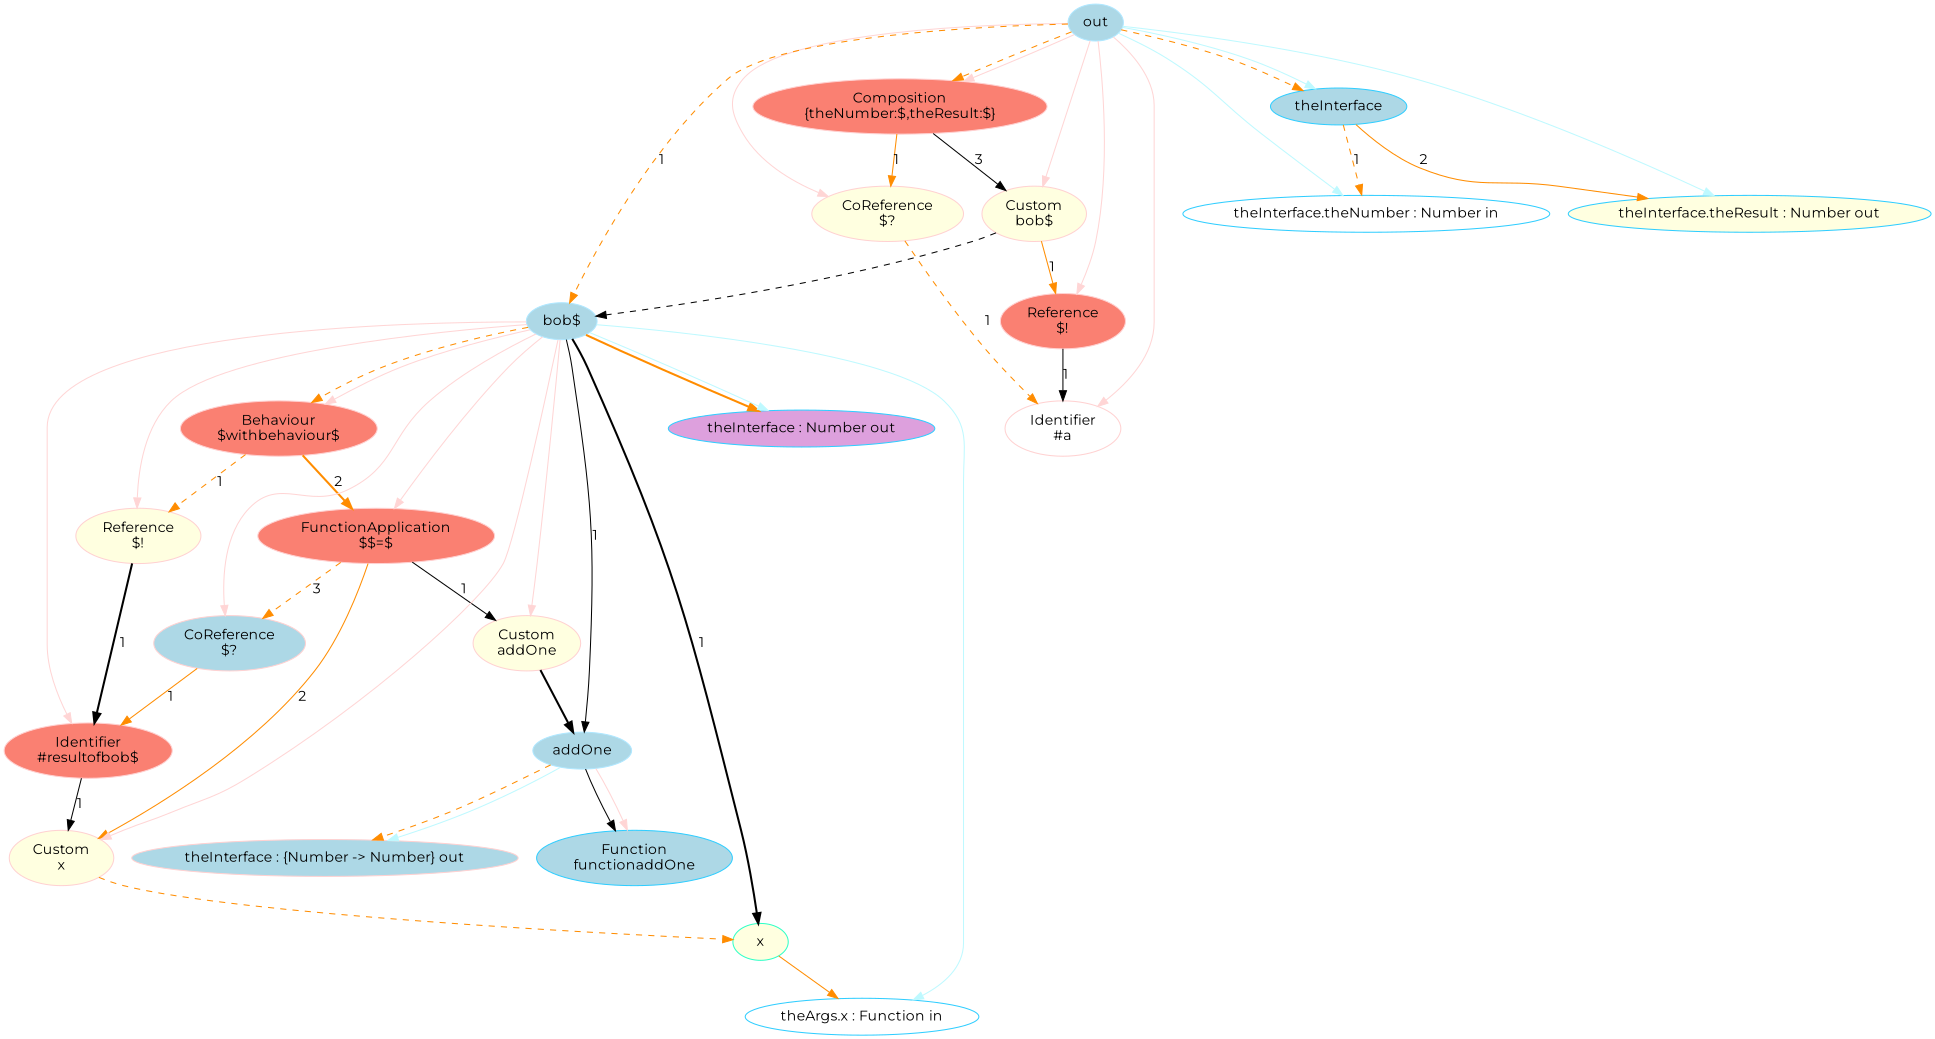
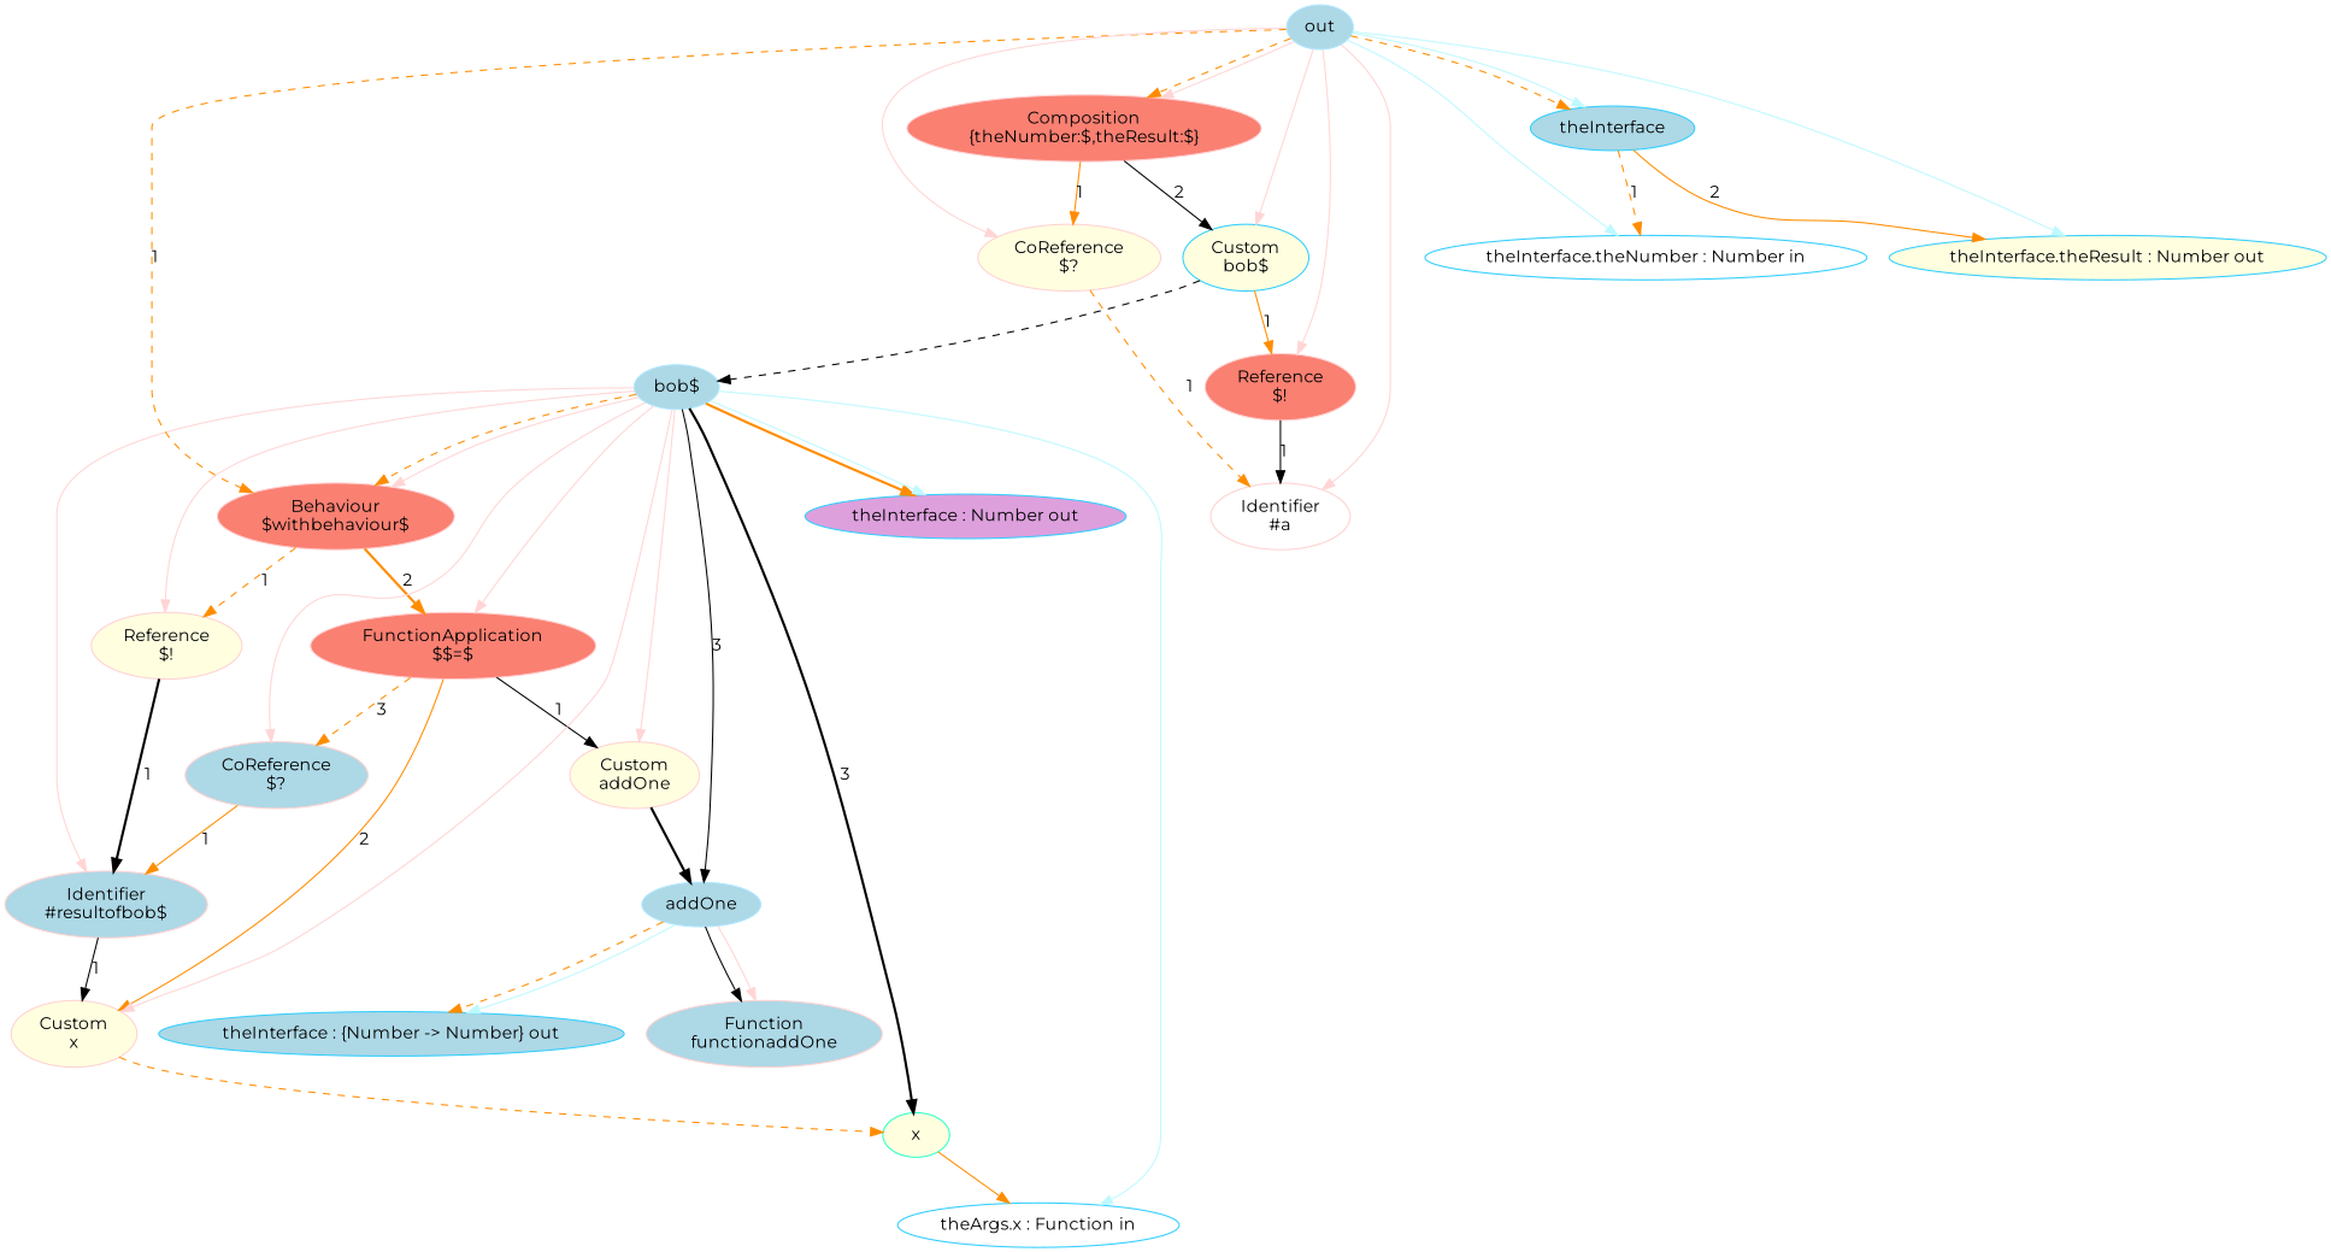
  digraph {
    fontname=Montserrat
    node [color="#ffd1d1" fillcolor=lightblue fontname=Montserrat shape=ellipse style=filled]
    edge [arrowHead=normal arrowsize=1 color=darkorange dir=forward fontname=Montserrat]
-   n1 [color="#2fcdff" label="Function\nfunctionaddOne"]
+   n1 [label="Function\nfunctionaddOne"]
    n2 [fillcolor=lightyellow label="Custom\nx"]
    n3 [color="#2fffc7" fillcolor=lightyellow label=x]
    n4 [color="#2fcdff" fillcolor=white label="theArgs.x : Function in"]
-   n5 [fillcolor=salmon label="Identifier\n#resultofbob$"]
+   n5 [label="Identifier\n#resultofbob$"]
    n6 [fillcolor=lightyellow label="Reference\n$!"]
    n7 [fillcolor=lightyellow label="Custom\naddOne"]
    n8 [color="#afe7ff" label=addOne]
-   n9 [label="theInterface : {Number -> Number} out"]
+   n9 [color="#2fcdff" label="theInterface : {Number -> Number} out"]
    n10 [label="CoReference\n$?"]
    n11 [fillcolor=salmon label="FunctionApplication\n$$=$"]
    n12 [fillcolor=salmon label="Behaviour\n$withbehaviour$"]
    n13 [fillcolor=white label="Identifier\n#a"]
    n14 [fillcolor=lightyellow label="CoReference\n$?"]
    n15 [fillcolor=salmon label="Reference\n$!"]
-   n16 [fillcolor=lightyellow label="Custom\nbob$"]
+   n16 [color="#2fcdff" fillcolor=lightyellow label="Custom\nbob$"]
    n17 [color="#afe7ff" label="bob$"]
    n18 [color="#2fcdff" fillcolor=plum label="theInterface : Number out"]
    n19 [fillcolor=salmon label="Composition\n{theNumber:$,theResult:$}"]
    n20 [color="#afe7ff" label=out]
    n21 [color="#2fcdff" label=theInterface]
    n22 [color="#2fcdff" fillcolor=white label="theInterface.theNumber : Number in"]
    n23 [color="#2fcdff" fillcolor=lightyellow label="theInterface.theResult : Number out"]
    n2 -> n3 [style=dashed]
    n3 -> n4 [style=solid]
    n5 -> n2 [color=black label=1 style=solid]
    n6 -> n5 [color=black label=1 style=bold]
    n7 -> n8 [color=black style=bold]
    n8 -> n1 [color=black style=solid]
    n8 -> n1 [color="#ffd5d5"]
    n8 -> n9 [style=dashed]
    n8 -> n9 [color="#bef9ff"]
    n10 -> n5 [label=1 style=solid]
    n11 -> n2 [label=2 style=solid]
    n11 -> n7 [color=black label=1 style=solid]
    n11 -> n10 [label=3 style=dashed]
    n12 -> n6 [label=1 style=dashed]
    n12 -> n11 [label=2 style=bold]
    n14 -> n13 [label=1 style=dashed]
    n15 -> n13 [color=black label=1 style=solid]
    n16 -> n15 [label=1 style=solid]
    n16 -> n17 [color=black style=dashed]
    n17 -> n2 [color="#ffd5d5"]
-   n17 -> n3 [color=black label=1 style=bold]
+   n17 -> n3 [color=black label=3 style=bold]
    n17 -> n4 [color="#bef9ff"]
    n17 -> n5 [color="#ffd5d5"]
    n17 -> n6 [color="#ffd5d5"]
    n17 -> n7 [color="#ffd5d5"]
-   n17 -> n8 [color=black label=1 style=solid]
+   n17 -> n8 [color=black label=3 style=solid]
    n17 -> n10 [color="#ffd5d5"]
    n17 -> n11 [color="#ffd5d5"]
    n17 -> n12 [style=dashed]
    n17 -> n12 [color="#ffd5d5"]
    n17 -> n18 [style=bold]
    n17 -> n18 [color="#bef9ff"]
    n19 -> n14 [label=1 style=solid]
-   n19 -> n16 [color=black label=3 style=solid]
+   n19 -> n16 [color=black label=2 style=solid]
    n20 -> n13 [color="#ffd5d5"]
    n20 -> n14 [color="#ffd5d5"]
    n20 -> n15 [color="#ffd5d5"]
    n20 -> n16 [color="#ffd5d5"]
-   n20 -> n17 [label=1 style=dashed]
+   n20 -> n12 [label=1 style=dashed]
    n20 -> n19 [style=dashed]
    n20 -> n19 [color="#ffd5d5"]
    n20 -> n21 [style=dashed]
    n20 -> n21 [color="#bef9ff"]
    n20 -> n22 [color="#bef9ff"]
    n20 -> n23 [color="#bef9ff"]
    n21 -> n22 [label=1 style=dashed]
    n21 -> n23 [label=2 style=solid]
  }
